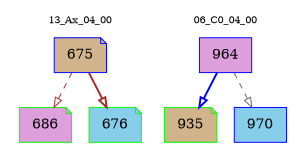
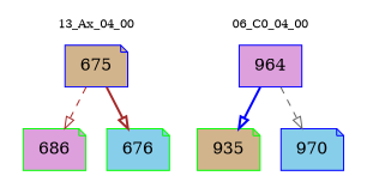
  digraph {
    node [color=blue fillcolor=tan shape=note style=filled]
    edge [arrowhead=onormal color=brown style=dashed]
    n1 [label=675]
    n2 [color=green fillcolor=plum label=686]
    n3 [color=green fillcolor=skyblue label=676]
    n4 [fillcolor=plum label=964 shape=box]
    n5 [color=green label=935]
-   n6 [fillcolor=skyblue label=970 shape=box]
+   n6 [fillcolor=skyblue label=970]
    subgraph cluster_1 {
      color=white
      fontsize=10
      label="13_Ax_04_00"
      n1
      n2
      n3
    }
    subgraph cluster_2 {
      color=white
      fontsize=10
      label="06_C0_04_00"
      n4
      n5
      n6
    }
    n1 -> n2
    n1 -> n3 [style=bold]
    n4 -> n5 [color=blue style=bold]
    n4 -> n6 [color=gray40]
  }
